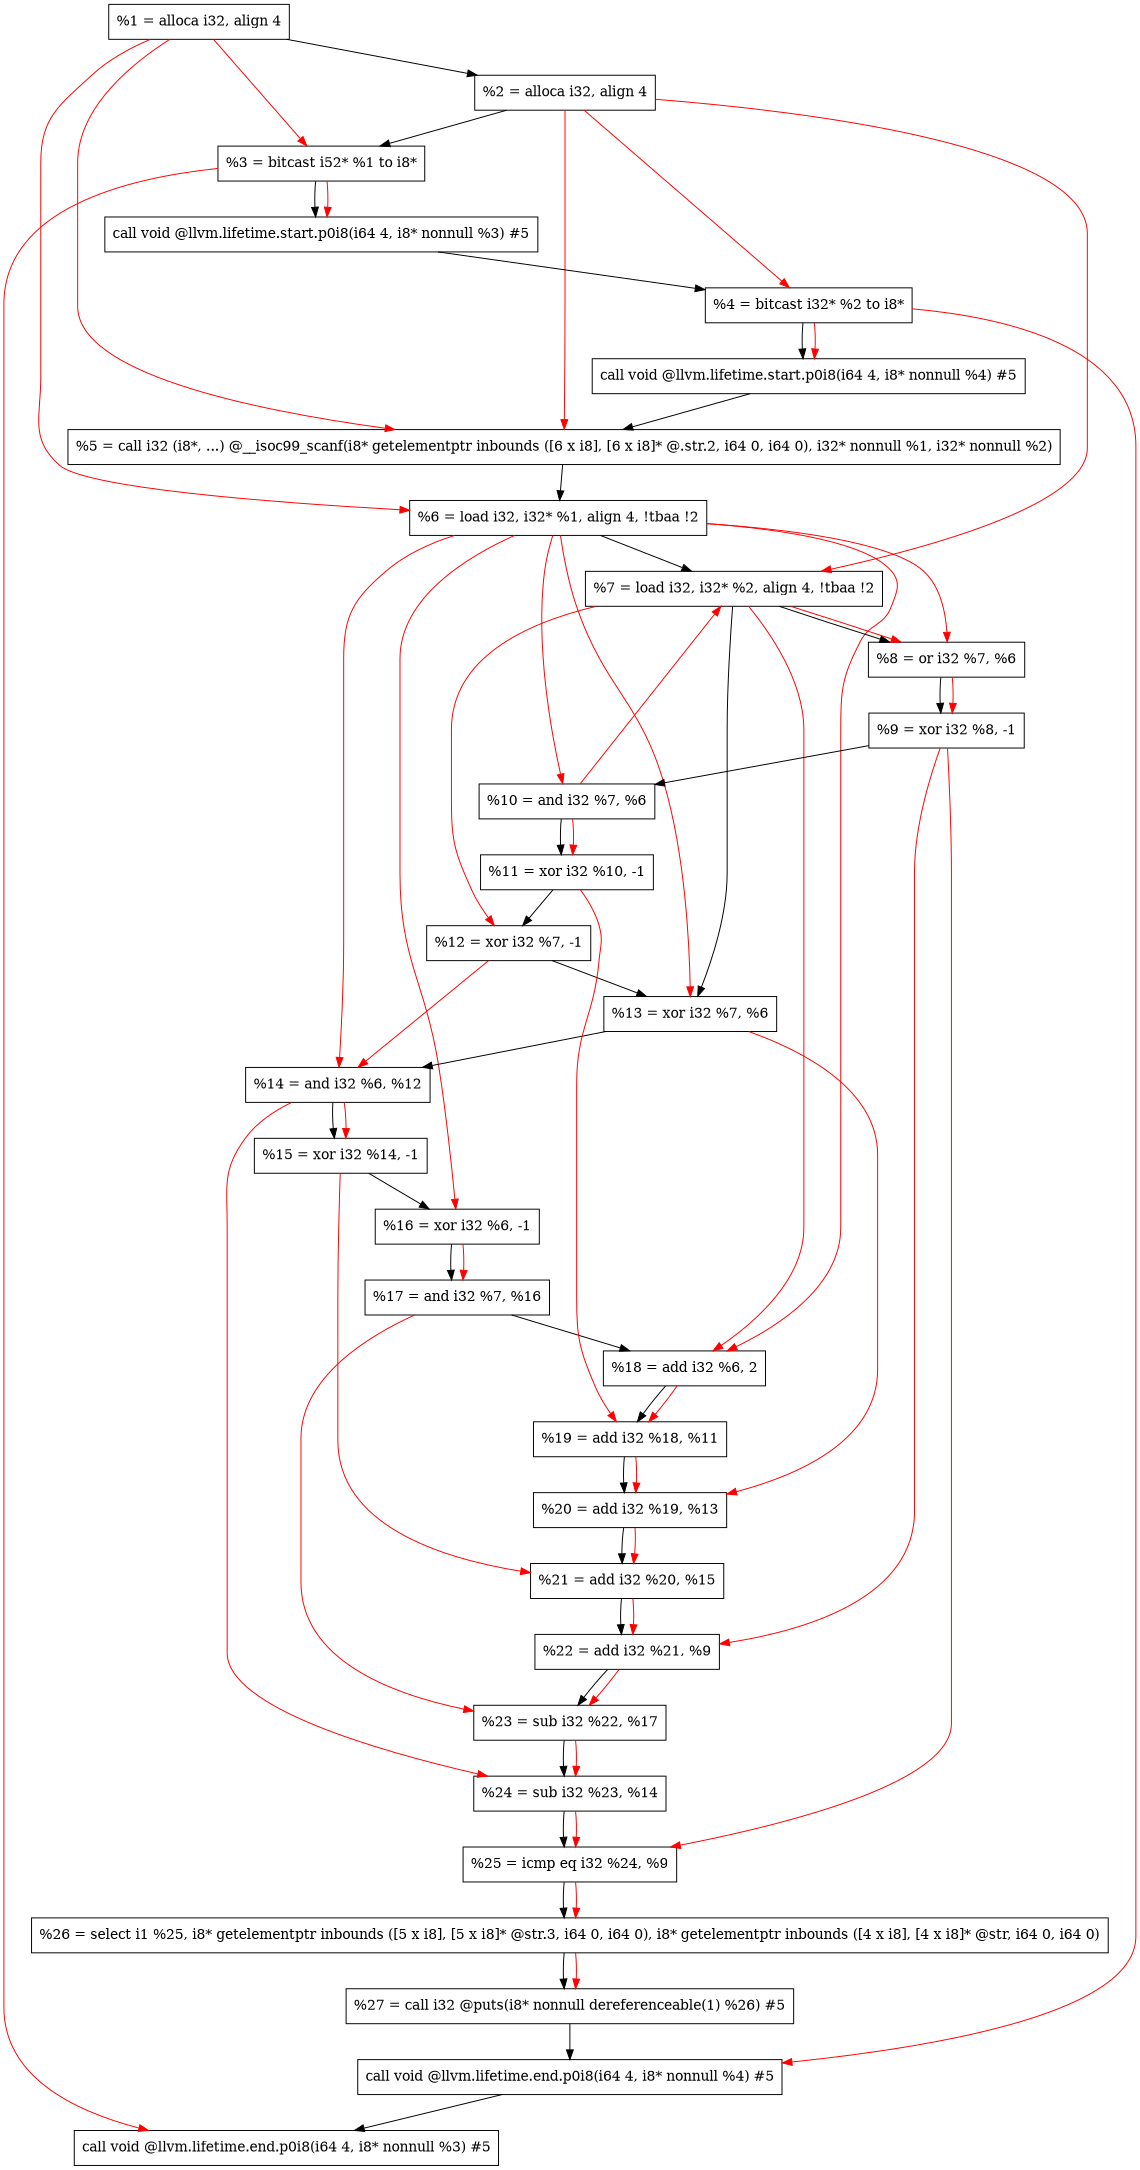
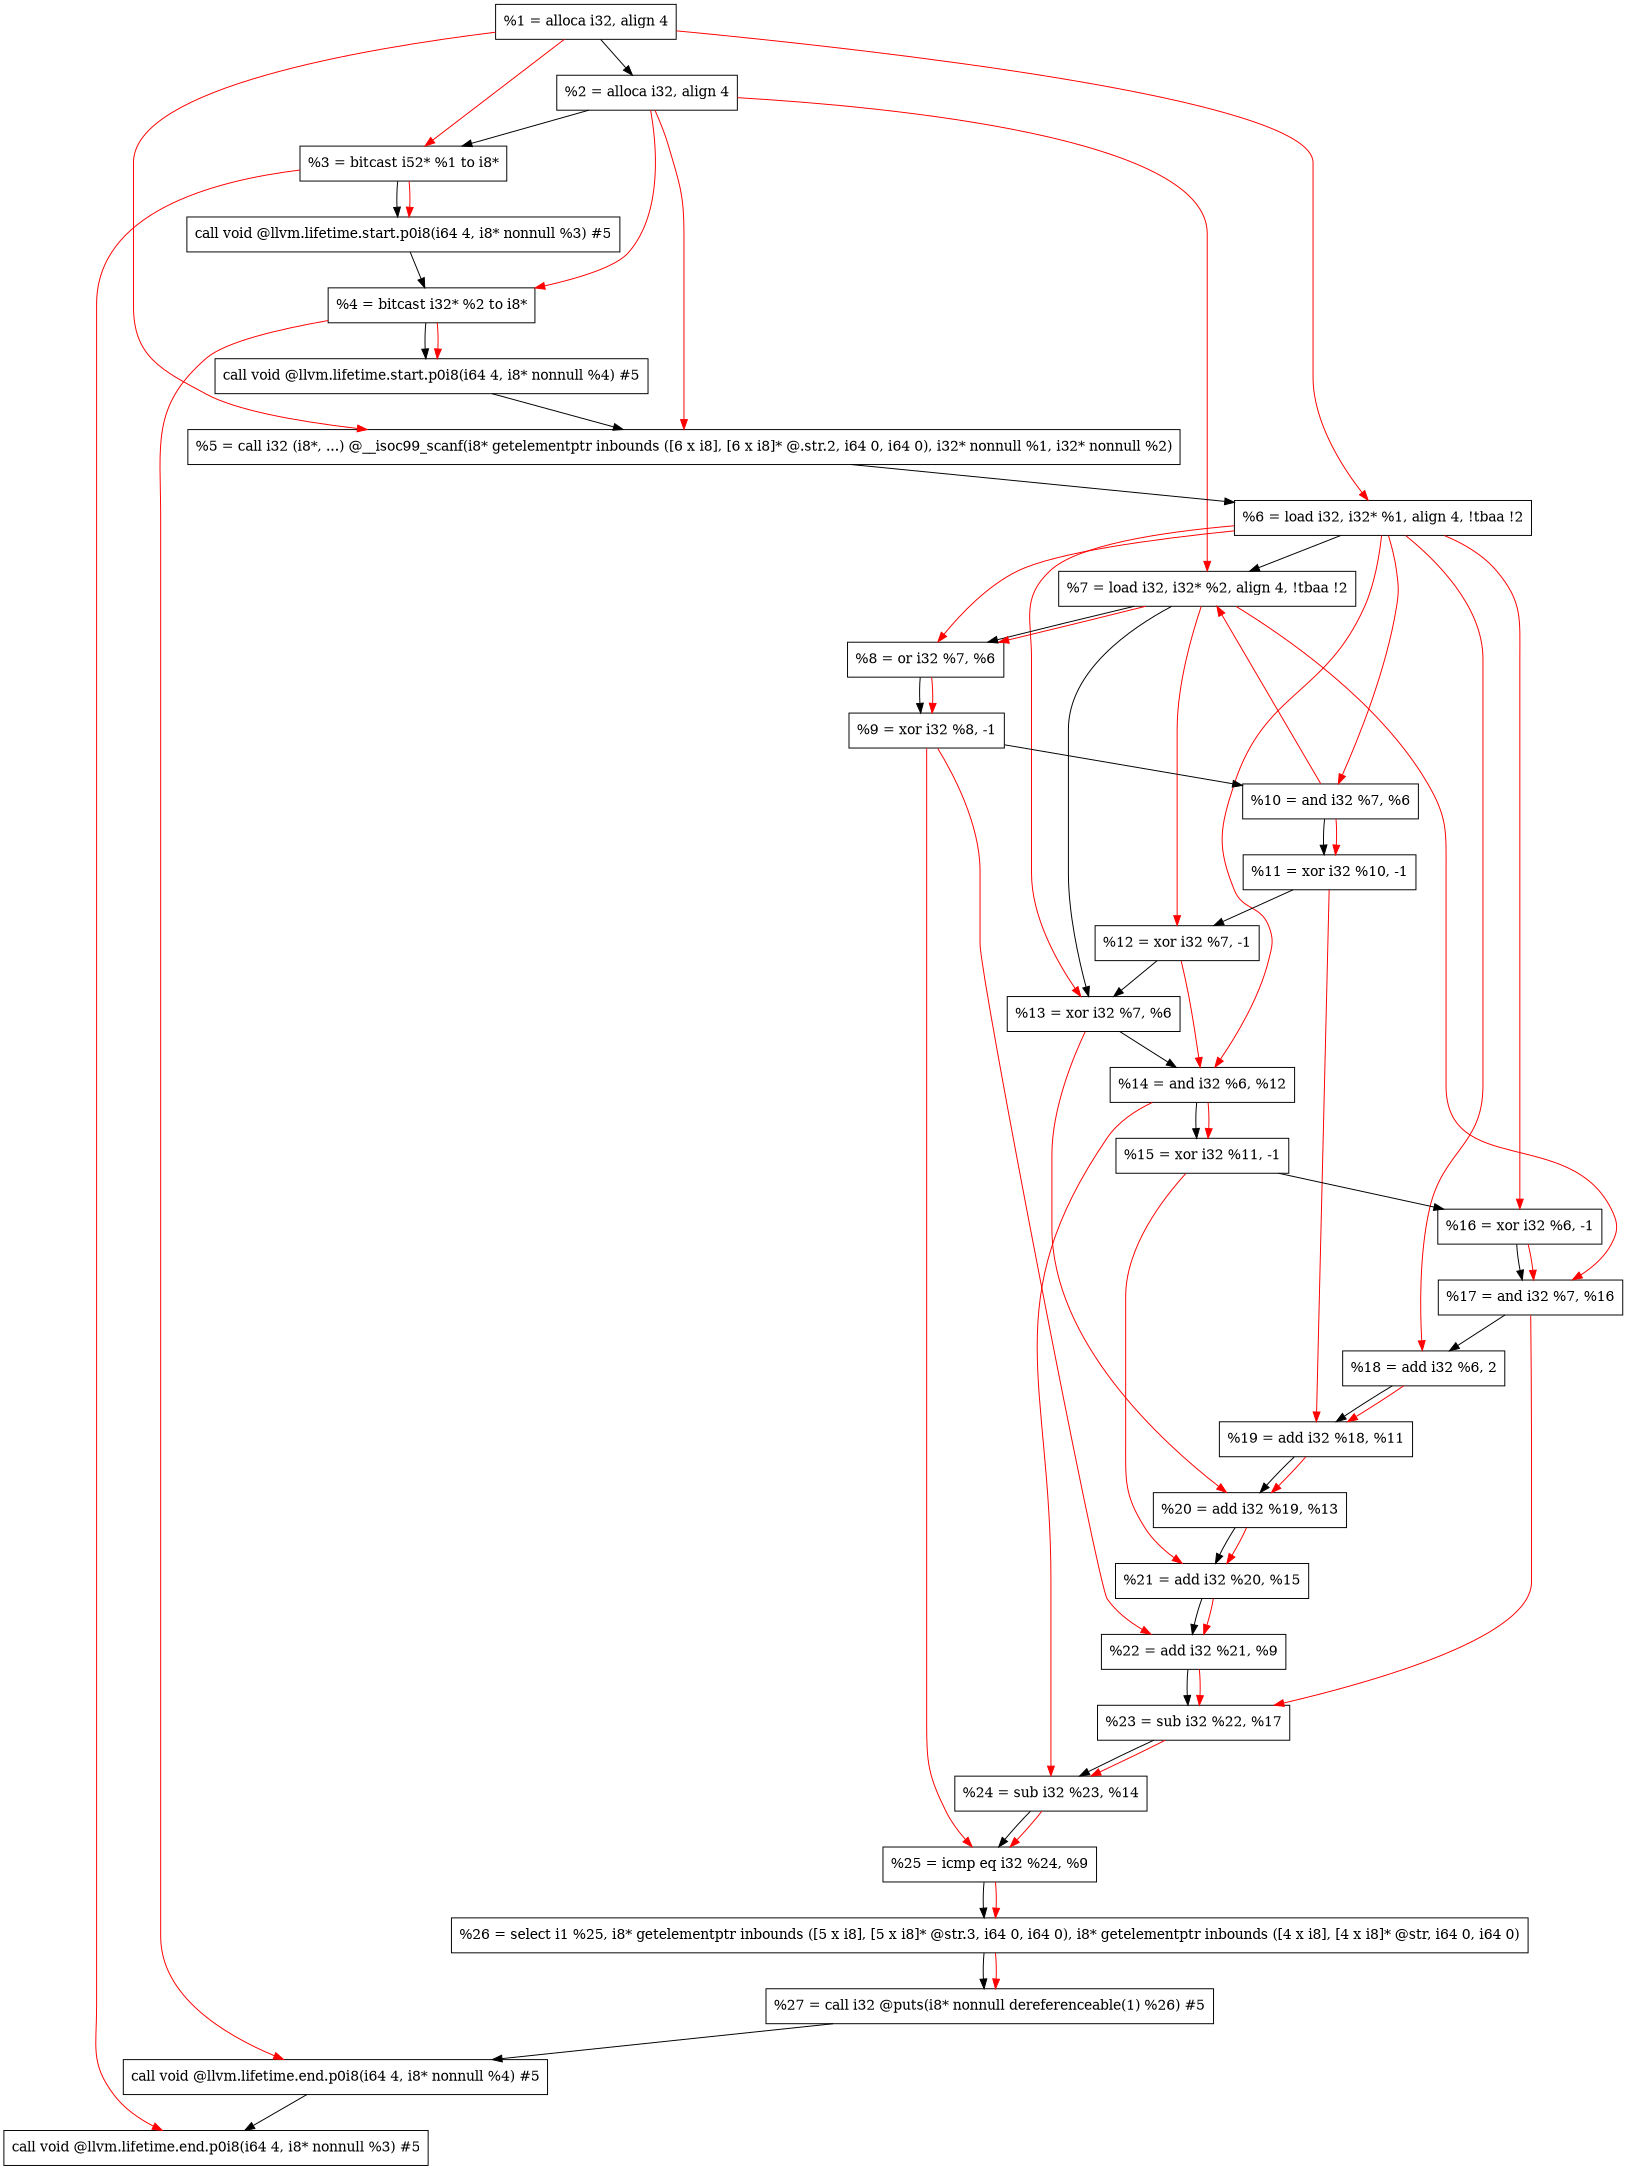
  digraph {
    node [shape=record]
    edge [color=red]
    n1 [label="  %1 = alloca i32, align 4"]
    n2 [label="  %2 = alloca i32, align 4"]
    n3 [label="%3 = bitcast i52* %1 to i8*"]
    n4 [label="  %5 = call i32 (i8*, ...) @__isoc99_scanf(i8* getelementptr inbounds ([6 x i8], [6 x i8]* @.str.2, i64 0, i64 0), i32* nonnull %1, i32* nonnull %2)"]
    n5 [label="  %6 = load i32, i32* %1, align 4, !tbaa !2"]
    n6 [label="  %4 = bitcast i32* %2 to i8*"]
    n7 [label="  %7 = load i32, i32* %2, align 4, !tbaa !2"]
    n8 [label="  call void @llvm.lifetime.start.p0i8(i64 4, i8* nonnull %3) #5"]
    n9 [label="  call void @llvm.lifetime.end.p0i8(i64 4, i8* nonnull %3) #5"]
    n10 [label="  %8 = or i32 %7, %6"]
    n11 [label="  %10 = and i32 %7, %6"]
    n12 [label="  %13 = xor i32 %7, %6"]
    n13 [label="  %14 = and i32 %6, %12"]
    n14 [label="  %16 = xor i32 %6, -1"]
    n15 [label="  %18 = add i32 %6, 2"]
    n16 [label="  call void @llvm.lifetime.start.p0i8(i64 4, i8* nonnull %4) #5"]
    n17 [label="  call void @llvm.lifetime.end.p0i8(i64 4, i8* nonnull %4) #5"]
    n18 [label="  %12 = xor i32 %7, -1"]
    n19 [label="  %17 = and i32 %7, %16"]
    n20 [label="  %9 = xor i32 %8, -1"]
    n21 [label="  %11 = xor i32 %10, -1"]
    n22 [label="  %20 = add i32 %19, %13"]
-   n23 [label="  %15 = xor i32 %14, -1"]
+   n23 [label="%15 = xor i32 %11, -1"]
    n24 [label="  %24 = sub i32 %23, %14"]
    n25 [label="  %19 = add i32 %18, %11"]
    n26 [label="  %23 = sub i32 %22, %17"]
    n27 [label="  %22 = add i32 %21, %9"]
    n28 [label="  %25 = icmp eq i32 %24, %9"]
    n29 [label="  %26 = select i1 %25, i8* getelementptr inbounds ([5 x i8], [5 x i8]* @str.3, i64 0, i64 0), i8* getelementptr inbounds ([4 x i8], [4 x i8]* @str, i64 0, i64 0)"]
    n30 [label="  %21 = add i32 %20, %15"]
    n31 [label="  %27 = call i32 @puts(i8* nonnull dereferenceable(1) %26) #5"]
    n1 -> n2 [color=""]
    n1 -> n3
    n1 -> n4
    n1 -> n5
    n2 -> n3 [color=""]
    n2 -> n4
    n2 -> n6
    n2 -> n7
    n3 -> n8 [color=""]
    n3 -> n8
    n3 -> n9
    n4 -> n5 [color=""]
    n5 -> n7 [color=""]
    n5 -> n10
    n5 -> n11
    n5 -> n12
    n5 -> n13
    n5 -> n14
    n5 -> n15
    n6 -> n16 [color=""]
    n6 -> n16
    n6 -> n17
    n7 -> n10 [color=""]
    n7 -> n10
    n7 -> n12 [color=black]
    n7 -> n18
-   n7 -> n15
+   n7 -> n19
    n8 -> n6 [color=""]
    n10 -> n20 [color=""]
    n10 -> n20
    n11 -> n7
    n11 -> n21 [color=""]
    n11 -> n21
    n12 -> n13 [color=""]
    n12 -> n22
    n13 -> n23 [color=""]
    n13 -> n23
    n13 -> n24
    n14 -> n19 [color=""]
    n14 -> n19
    n15 -> n25 [color=""]
    n15 -> n25
    n16 -> n4 [color=""]
    n17 -> n9 [color=""]
    n18 -> n12 [color=""]
    n18 -> n13
    n19 -> n15 [color=""]
    n19 -> n26
    n20 -> n11 [color=""]
    n20 -> n27
    n20 -> n28
    n21 -> n18 [color=""]
    n21 -> n25
    n22 -> n30 [color=""]
    n22 -> n30
    n23 -> n14 [color=""]
    n23 -> n30
    n24 -> n28 [color=""]
    n24 -> n28
    n25 -> n22 [color=""]
    n25 -> n22
    n26 -> n24 [color=""]
    n26 -> n24
    n27 -> n26 [color=""]
    n27 -> n26
    n28 -> n29 [color=""]
    n28 -> n29
    n29 -> n31 [color=""]
    n29 -> n31
    n30 -> n27 [color=""]
    n30 -> n27
    n31 -> n17 [color=""]
  }
